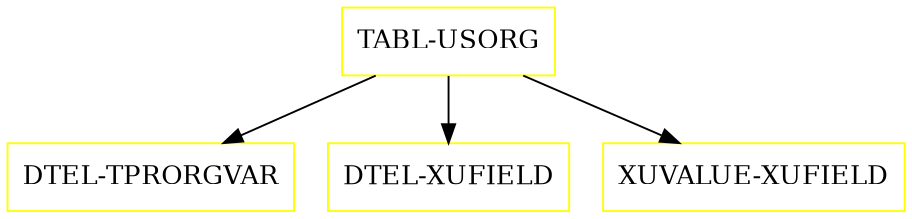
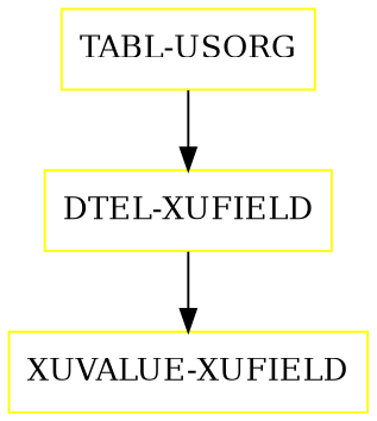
  digraph {
    node [color=yellow shape=box]
    "TABL-USORG"
-   "DTEL-TPRORGVAR"
    "DTEL-XUFIELD"
    n4 [label="XUVALUE-XUFIELD"]
-   "TABL-USORG" -> "DTEL-TPRORGVAR"
    "TABL-USORG" -> "DTEL-XUFIELD"
-   "TABL-USORG" -> n4
+   "DTEL-XUFIELD" -> n4
  }
